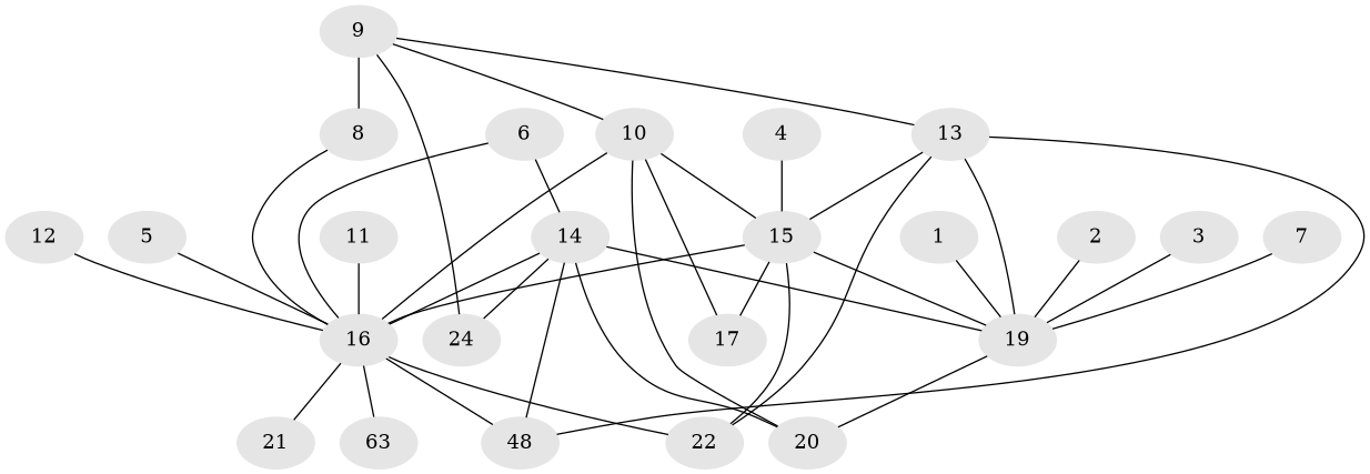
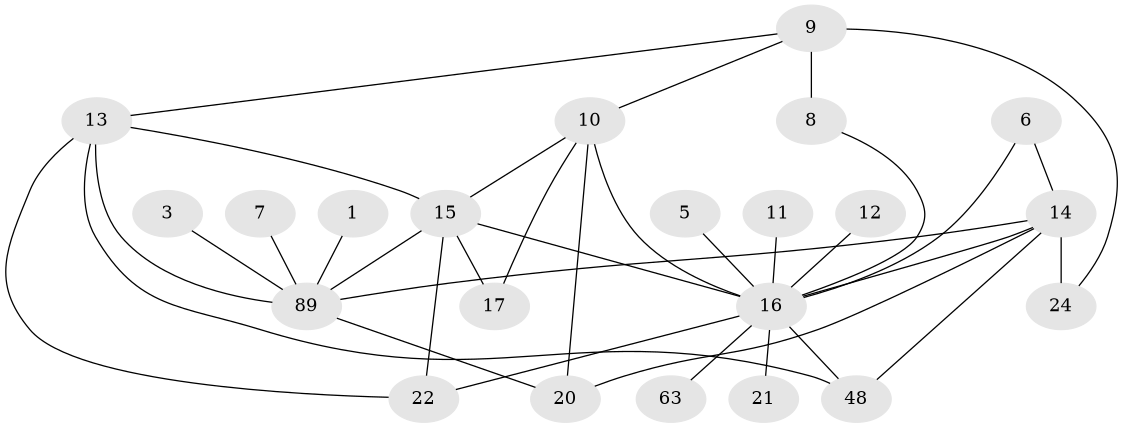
  graph {
    node [color=gray90 style=filled]
    edge [weight=1.0]
    1
-   19
+   19 [label=89]
    20
-   2
    3
-   4
    15
    16
    17
    22
    5
    n12 [label=48]
    21
    n14 [label=63]
    6
    14
    24
    7
    8
    9
    10
    13
    11
    12
    1 -- 19
    19 -- 20
-   2 -- 19
    3 -- 19
-   4 -- 15
    15 -- 19
    15 -- 16 [weight=2.0]
    15 -- 17
    15 -- 22
    16 -- 22
    16 -- n12 [weight=2.0]
    16 -- 21
    16 -- n14
    5 -- 16
    6 -- 16
    6 -- 14
    14 -- 19
    14 -- 20
    14 -- 16 [weight=2.0]
    14 -- n12
    14 -- 24 [weight=2.0]
    7 -- 19
    8 -- 16
    9 -- 24
    9 -- 8 [weight=4.0]
    9 -- 10
    9 -- 13
    10 -- 20
    10 -- 15
    10 -- 16 [weight=2.0]
    10 -- 17
    13 -- 19 [weight=2.0]
    13 -- 15
    13 -- 22
    13 -- n12
    11 -- 16
    12 -- 16
  }
